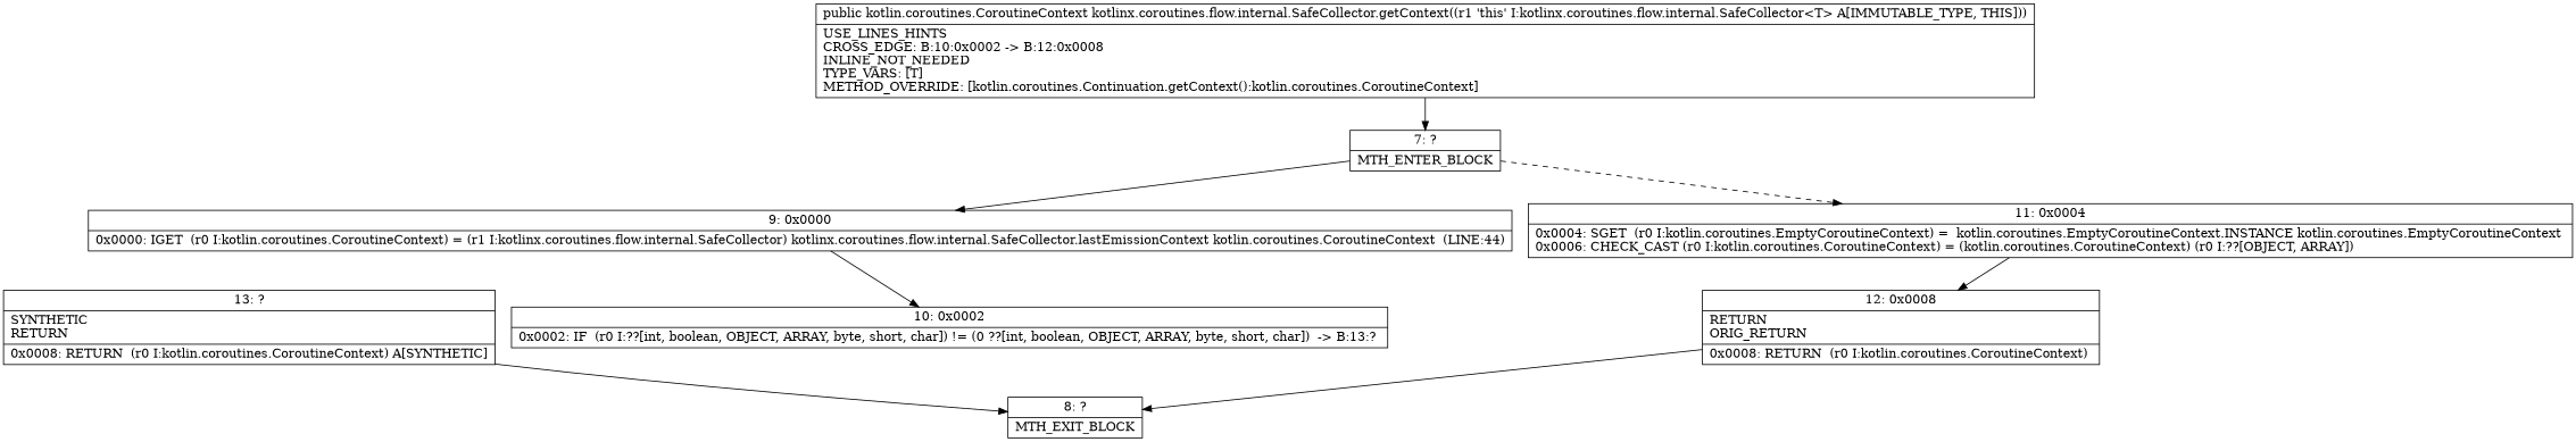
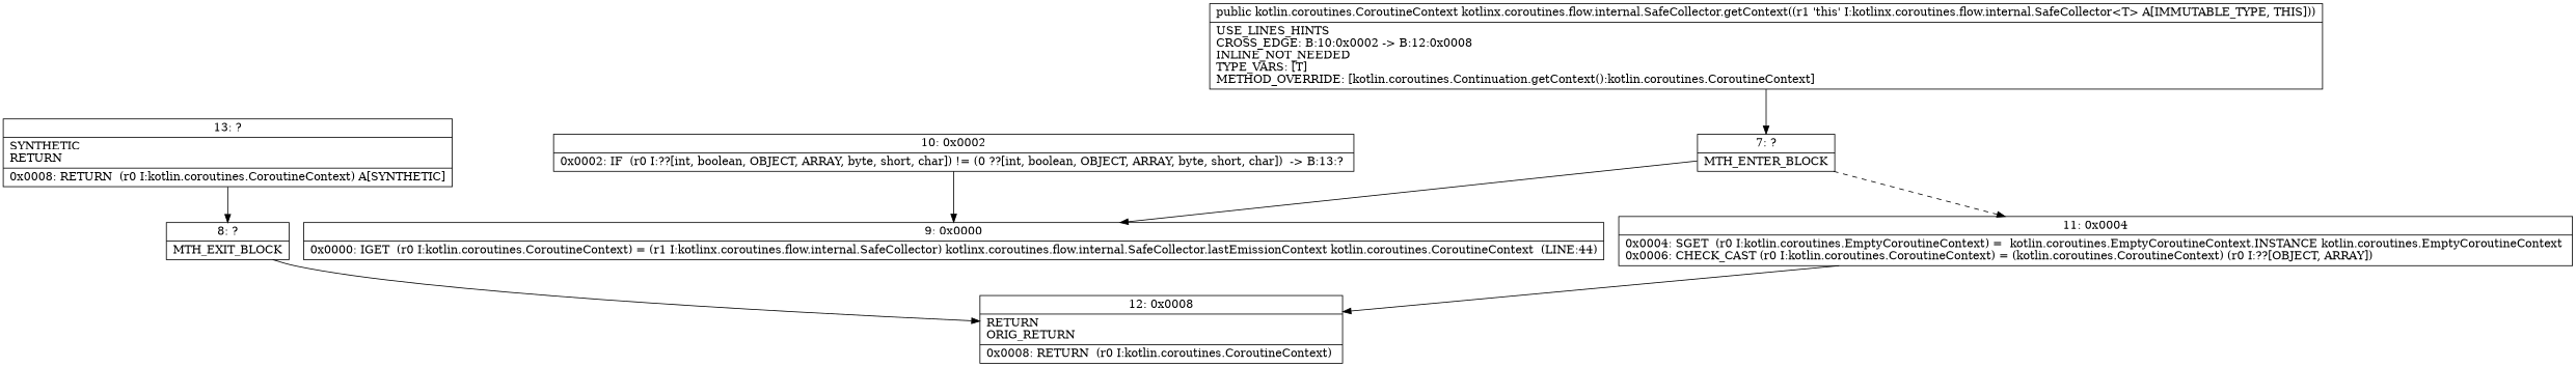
  digraph {
    node [shape=record]
    n1 [label="{7\:\ ?|MTH_ENTER_BLOCK\l}"]
    n2 [label="{9\:\ 0x0000|0x0000: IGET  (r0 I:kotlin.coroutines.CoroutineContext) = (r1 I:kotlinx.coroutines.flow.internal.SafeCollector) kotlinx.coroutines.flow.internal.SafeCollector.lastEmissionContext kotlin.coroutines.CoroutineContext  (LINE:44)\l}"]
    n3 [label="{11\:\ 0x0004|0x0004: SGET  (r0 I:kotlin.coroutines.EmptyCoroutineContext) =  kotlin.coroutines.EmptyCoroutineContext.INSTANCE kotlin.coroutines.EmptyCoroutineContext \l0x0006: CHECK_CAST (r0 I:kotlin.coroutines.CoroutineContext) = (kotlin.coroutines.CoroutineContext) (r0 I:??[OBJECT, ARRAY]) \l}"]
    n4 [label="{10\:\ 0x0002|0x0002: IF  (r0 I:??[int, boolean, OBJECT, ARRAY, byte, short, char]) != (0 ??[int, boolean, OBJECT, ARRAY, byte, short, char])  \-\> B:13:? \l}"]
    n5 [label="{12\:\ 0x0008|RETURN\lORIG_RETURN\l|0x0008: RETURN  (r0 I:kotlin.coroutines.CoroutineContext) \l}"]
    n6 [label="{13\:\ ?|SYNTHETIC\lRETURN\l|0x0008: RETURN  (r0 I:kotlin.coroutines.CoroutineContext) A[SYNTHETIC]\l}"]
    n7 [label="{8\:\ ?|MTH_EXIT_BLOCK\l}"]
    n8 [label="{public kotlin.coroutines.CoroutineContext kotlinx.coroutines.flow.internal.SafeCollector.getContext((r1 'this' I:kotlinx.coroutines.flow.internal.SafeCollector\<T\> A[IMMUTABLE_TYPE, THIS]))  | USE_LINES_HINTS\lCROSS_EDGE: B:10:0x0002 \-\> B:12:0x0008\lINLINE_NOT_NEEDED\lTYPE_VARS: [T]\lMETHOD_OVERRIDE: [kotlin.coroutines.Continuation.getContext():kotlin.coroutines.CoroutineContext]\l}"]
    n1 -> n2
    n1 -> n3 [style=dashed]
-   n2 -> n4
+   n4 -> n2
    n3 -> n5
-   n5 -> n7
+   n7 -> n5
    n6 -> n7
    n8 -> n1
  }
